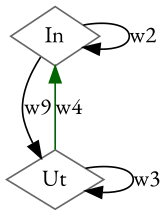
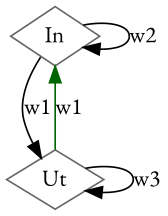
  digraph {
    rankdir=TB
    fontname="EB Garamond"
    node [shape=diamond color=gray40 fontname="EB Garamond"]
    edge [color=black fontname="EB Garamond"]
    n1 [label=In]
    n2 [label=Ut]
    n1 -> n1 [label=w2]
-   n1 -> n2 [label=w9]
-   n2 -> n1 [label=w4 color=darkgreen]
+   n1 -> n2 [label=w1]
+   n2 -> n1 [label=w1 color=darkgreen]
    n2 -> n2 [label=w3]
  }
